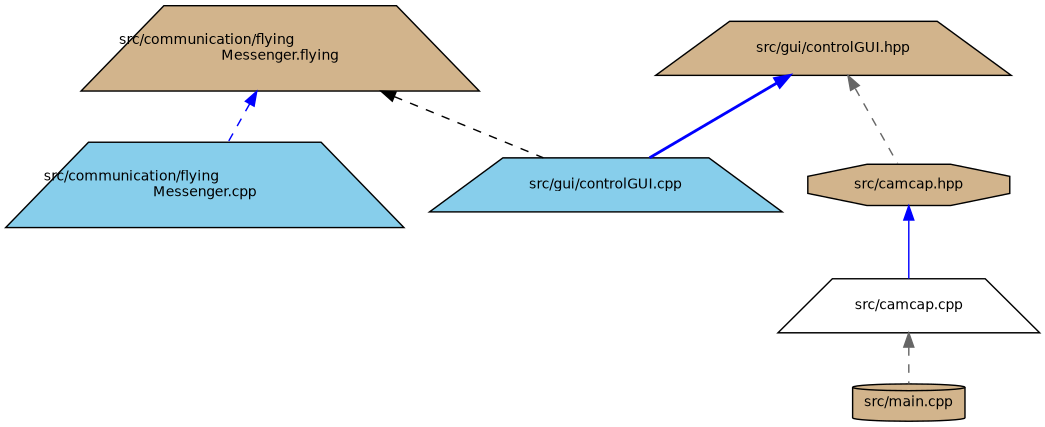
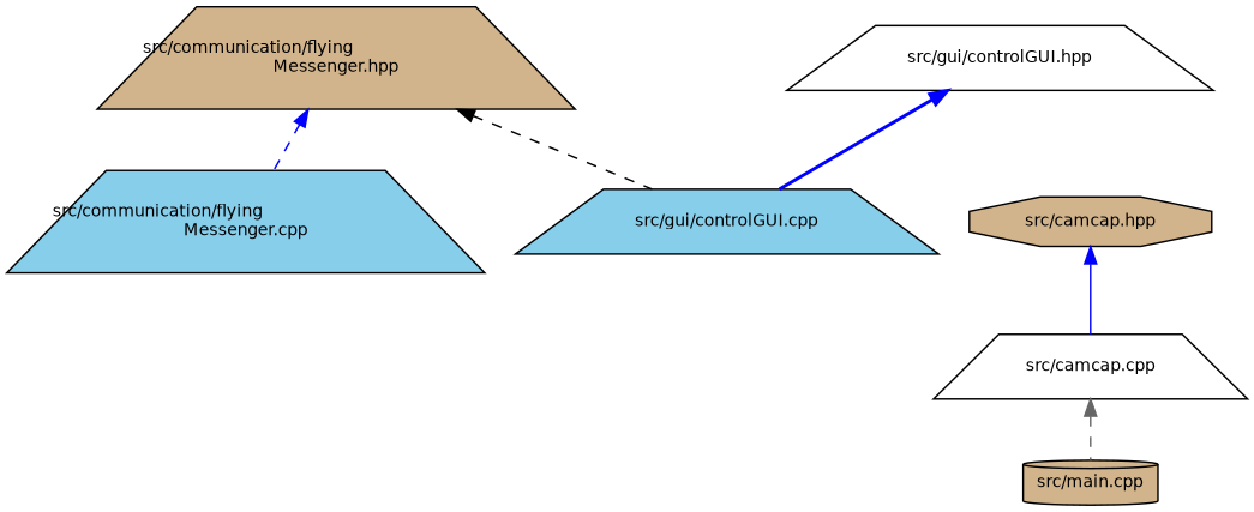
  digraph {
    node [color=black fillcolor=tan fontname=Helvetica fontsize=10 shape=trapezium style=filled]
    edge [color=blue dir=back fontname=Helvetica fontsize=10 labelfontname=Helvetica labelfontsize=10 style=dashed]
-   n1 [fontcolor=black height=0.2 label="src/communication/flying\lMessenger.flying" width=0.4]
+   n1 [fontcolor=black height=0.2 label="src/communication/flying\lMessenger.hpp" width=0.4]
    n2 [fillcolor=skyblue height=0.2 label="src/communication/flying\lMessenger.cpp" width=0.4]
    n3 [fillcolor=skyblue height=0.2 label="src/gui/controlGUI.cpp" width=0.4]
-   n4 [height=0.2 label="src/gui/controlGUI.hpp" width=0.4]
+   n4 [fillcolor=white height=0.2 label="src/gui/controlGUI.hpp" width=0.4]
    n5 [height=0.2 label="src/camcap.hpp" shape=octagon width=0.4]
    n6 [fillcolor=white height=0.2 label="src/camcap.cpp" width=0.4]
    n7 [height=0.2 label="src/main.cpp" shape=cylinder width=0.4]
    n1 -> n2
    n1 -> n3 [color=black]
    n4 -> n3 [style=bold]
-   n4 -> n5 [color=gray40]
    n5 -> n6 [style=solid]
    n6 -> n7 [color=gray40]
  }
